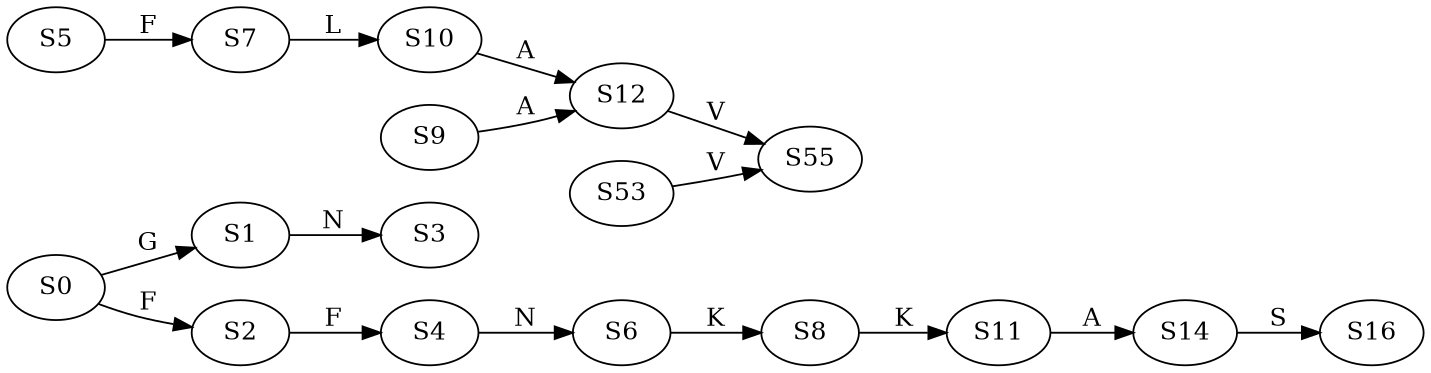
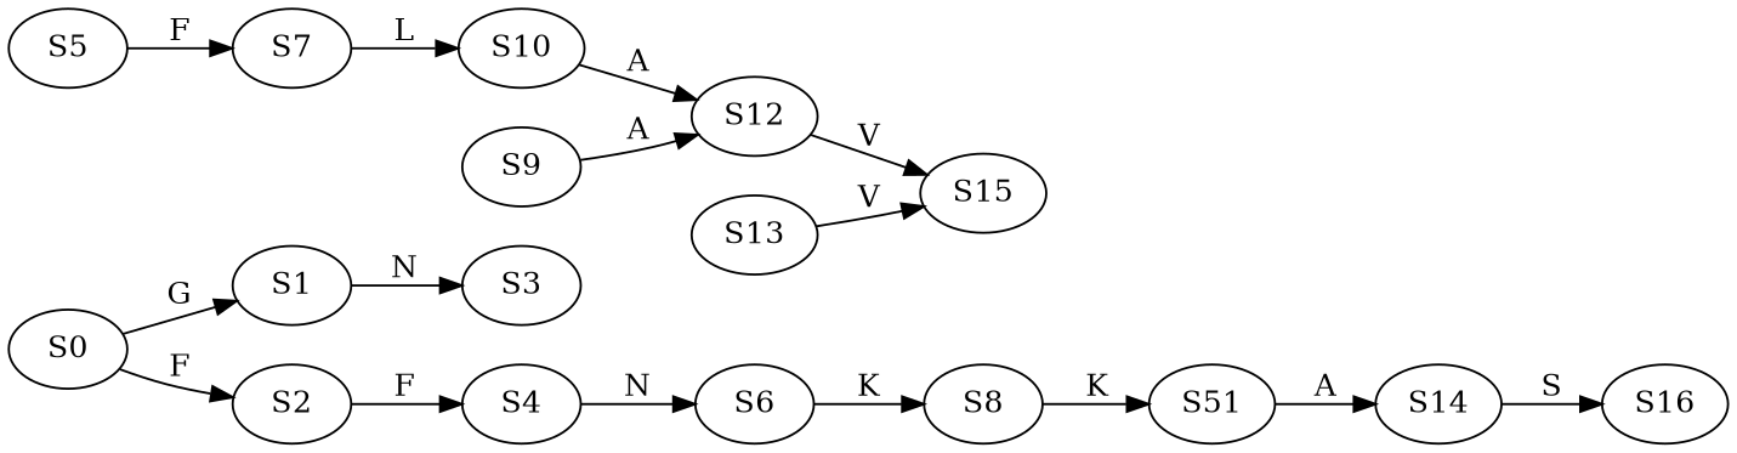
  strict digraph {
    rankdir=LR
    S0
    S1
    S2
    S3
    S4
    S6
    S5
    S7
    S8
    S10
-   S11
+   S11 [label=S51]
    S9
    S12
    S14
-   S15 [label=S55]
-   S13 [label=S53]
+   S15
+   S13
    S16
    S0 -> S1 [label=G]
    S0 -> S2 [label=F]
    S1 -> S3 [label=N]
    S2 -> S4 [label=F]
    S4 -> S6 [label=N]
    S6 -> S8 [label=K]
    S5 -> S7 [label=F]
    S7 -> S10 [label=L]
    S8 -> S11 [label=K]
    S10 -> S12 [label=A]
    S11 -> S14 [label=A]
    S9 -> S12 [label=A]
    S12 -> S15 [label=V]
    S14 -> S16 [label=S]
    S13 -> S15 [label=V]
  }
